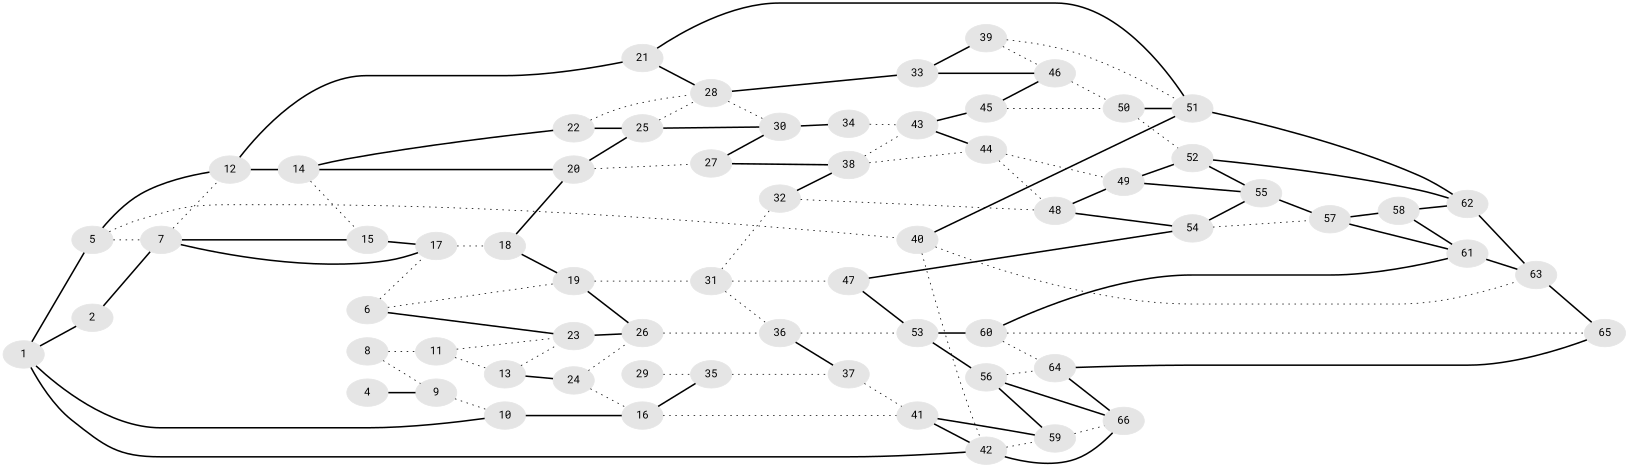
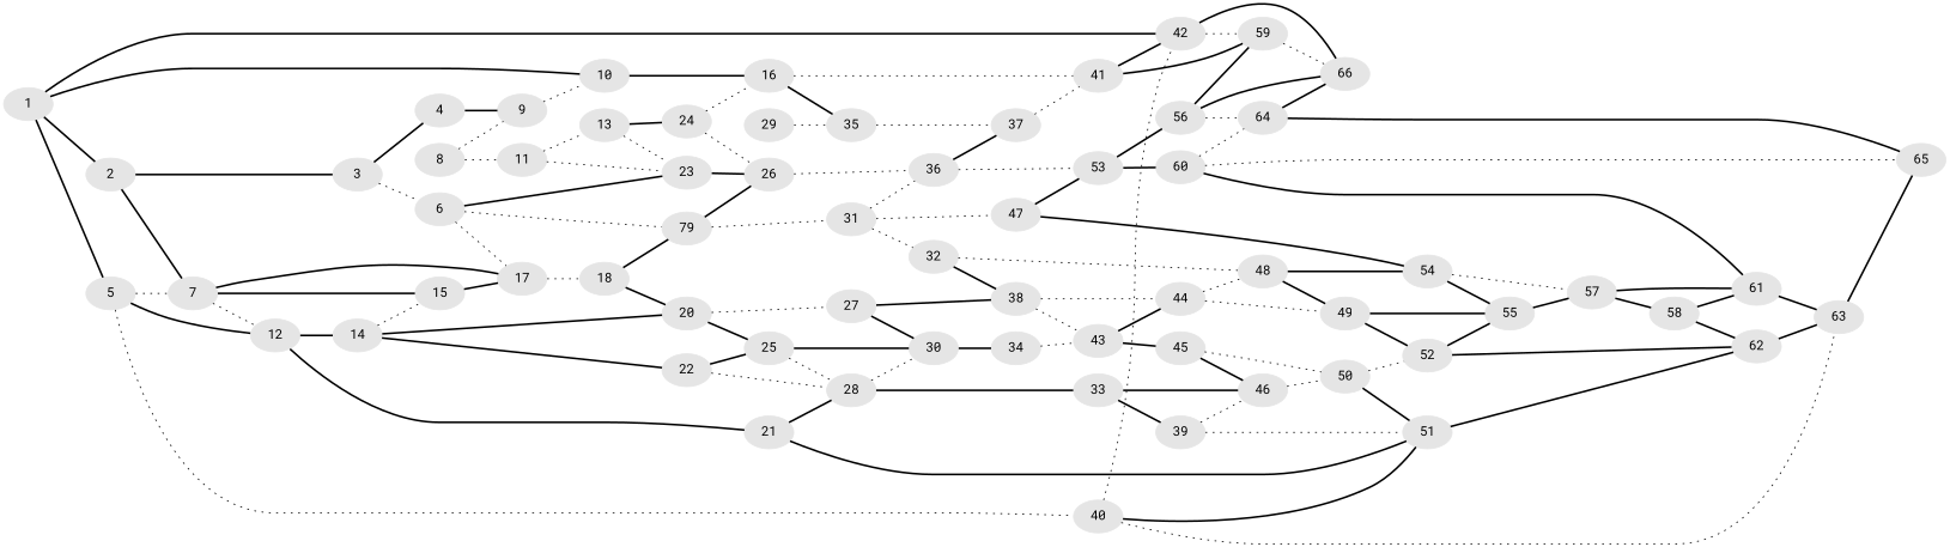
  graph {
    fontname="Roboto Mono"
    rankdir=LR
    node [color=gray90 fontname="Roboto Mono" style=filled]
    edge [fontname="Roboto Mono" style=bold weight=1.0]
    1
    2
    5
    10
    42
+   3
    7
    12
    40
    16
    59
    66
    4
    6
    17
    15
    9
-   19
+   19 [label=79]
    23
    8
    11
    14
    21
    51
    63
    18
    26
    31
    13
    35
    41
    24
    20
    22
    28
    25
    27
    37
    36
    32
    47
    30
    38
    33
    62
    29
    34
    53
    43
    44
    39
    46
    48
    54
    49
    50
    45
    56
    60
    65
    52
    55
    57
    64
    61
    58
    1 -- 2
    1 -- 5
    1 -- 10
    1 -- 42
+   2 -- 3
    2 -- 7
    5 -- 7 [style=dotted weight=2.0]
    5 -- 12
    5 -- 40 [style=dotted]
    10 -- 16
    42 -- 59 [style=dotted]
    42 -- 66
+   3 -- 4
+   3 -- 6 [style=dotted]
    7 -- 12 [style=dotted]
    7 -- 17
    7 -- 15
    12 -- 14
    12 -- 21
    40 -- 42 [style=dotted]
    40 -- 51
    40 -- 63 [style=dotted]
    16 -- 35
    16 -- 41 [style=dotted]
    59 -- 66 [style=dotted]
    4 -- 9
    6 -- 17 [style=dotted]
    6 -- 19 [style=dotted]
    6 -- 23
    17 -- 18 [style=dotted]
    15 -- 17
    9 -- 10 [style=dotted weight=2.0]
    19 -- 26
    19 -- 31 [style=dotted]
    23 -- 26
    8 -- 9 [style=dotted]
    8 -- 11 [style=dotted]
    11 -- 23 [style=dotted]
    11 -- 13 [style=dotted]
    14 -- 15 [style=dotted]
    14 -- 20
    14 -- 22
    21 -- 51
    21 -- 28
    51 -- 62
    63 -- 65
    18 -- 19
    18 -- 20
    26 -- 36 [style=dotted]
    31 -- 36 [style=dotted]
    31 -- 32 [style=dotted]
    31 -- 47 [style=dotted]
    13 -- 23 [style=dotted]
    13 -- 24
    35 -- 37 [style=dotted]
    41 -- 42
    41 -- 59
    24 -- 16 [style=dotted weight=2.0]
    24 -- 26 [style=dotted]
    20 -- 25
    20 -- 27 [style=dotted]
    22 -- 28 [style=dotted]
    22 -- 25
    28 -- 30 [style=dotted]
    28 -- 33
    25 -- 28 [style=dotted]
    25 -- 30
    27 -- 30
    27 -- 38
    37 -- 41 [style=dotted]
    36 -- 37
    36 -- 53 [style=dotted]
    32 -- 38
    32 -- 48 [style=dotted]
    47 -- 53
    47 -- 54
    30 -- 34
    38 -- 43 [style=dotted]
    38 -- 44 [style=dotted]
    33 -- 39
    33 -- 46
    62 -- 63
    29 -- 35 [style=dotted weight=2.0]
    34 -- 43 [style=dotted]
    53 -- 56
    53 -- 60
    43 -- 44
    43 -- 45
    44 -- 48 [style=dotted]
    44 -- 49 [style=dotted]
    39 -- 51 [style=dotted]
    39 -- 46 [style=dotted]
    46 -- 50 [style=dotted]
    48 -- 54
    48 -- 49
    54 -- 55
    54 -- 57 [style=dotted]
    49 -- 52
    49 -- 55
    50 -- 51
    50 -- 52 [style=dotted]
    45 -- 46
    45 -- 50 [style=dotted]
    56 -- 59
    56 -- 66
    56 -- 64 [style=dotted]
    60 -- 65 [style=dotted]
    60 -- 64 [style=dotted]
    60 -- 61
    52 -- 62
    52 -- 55
    55 -- 57
    57 -- 61
    57 -- 58
    64 -- 66
    64 -- 65
    61 -- 63
    58 -- 62
    58 -- 61
  }
